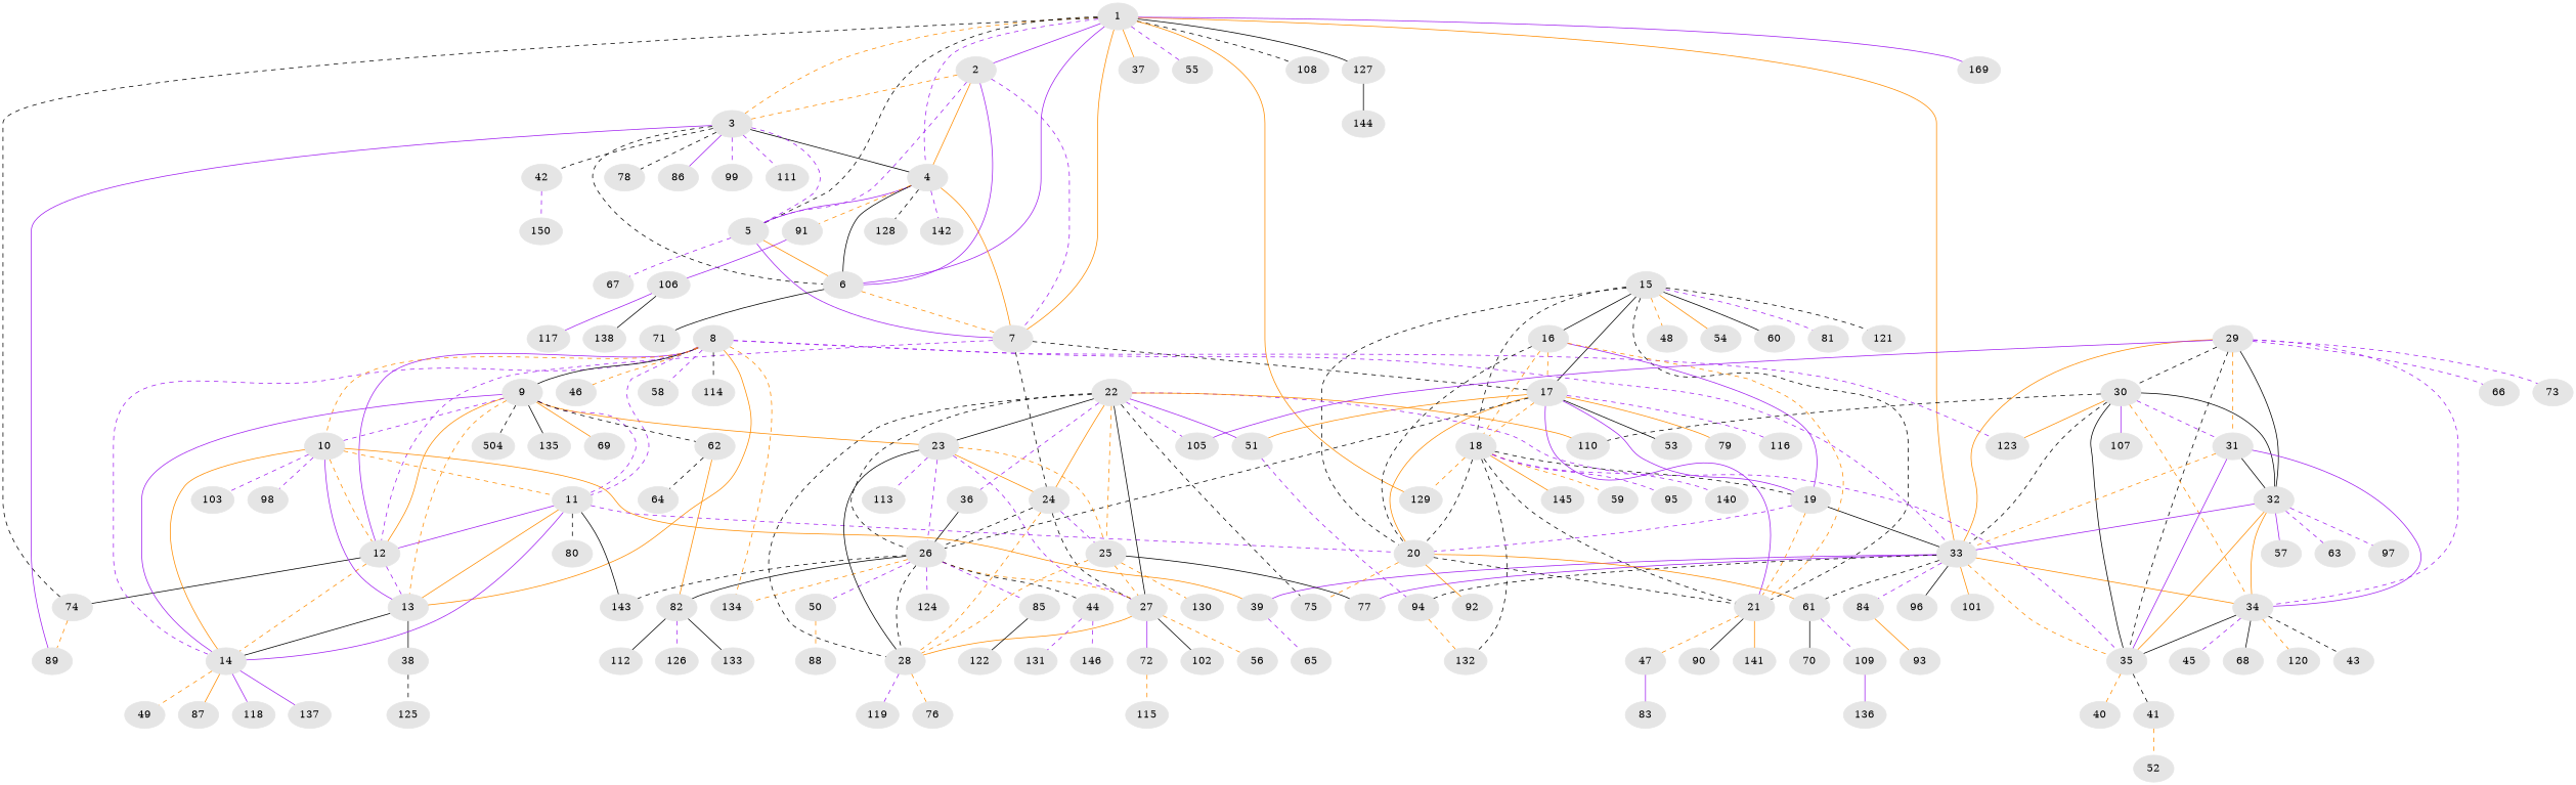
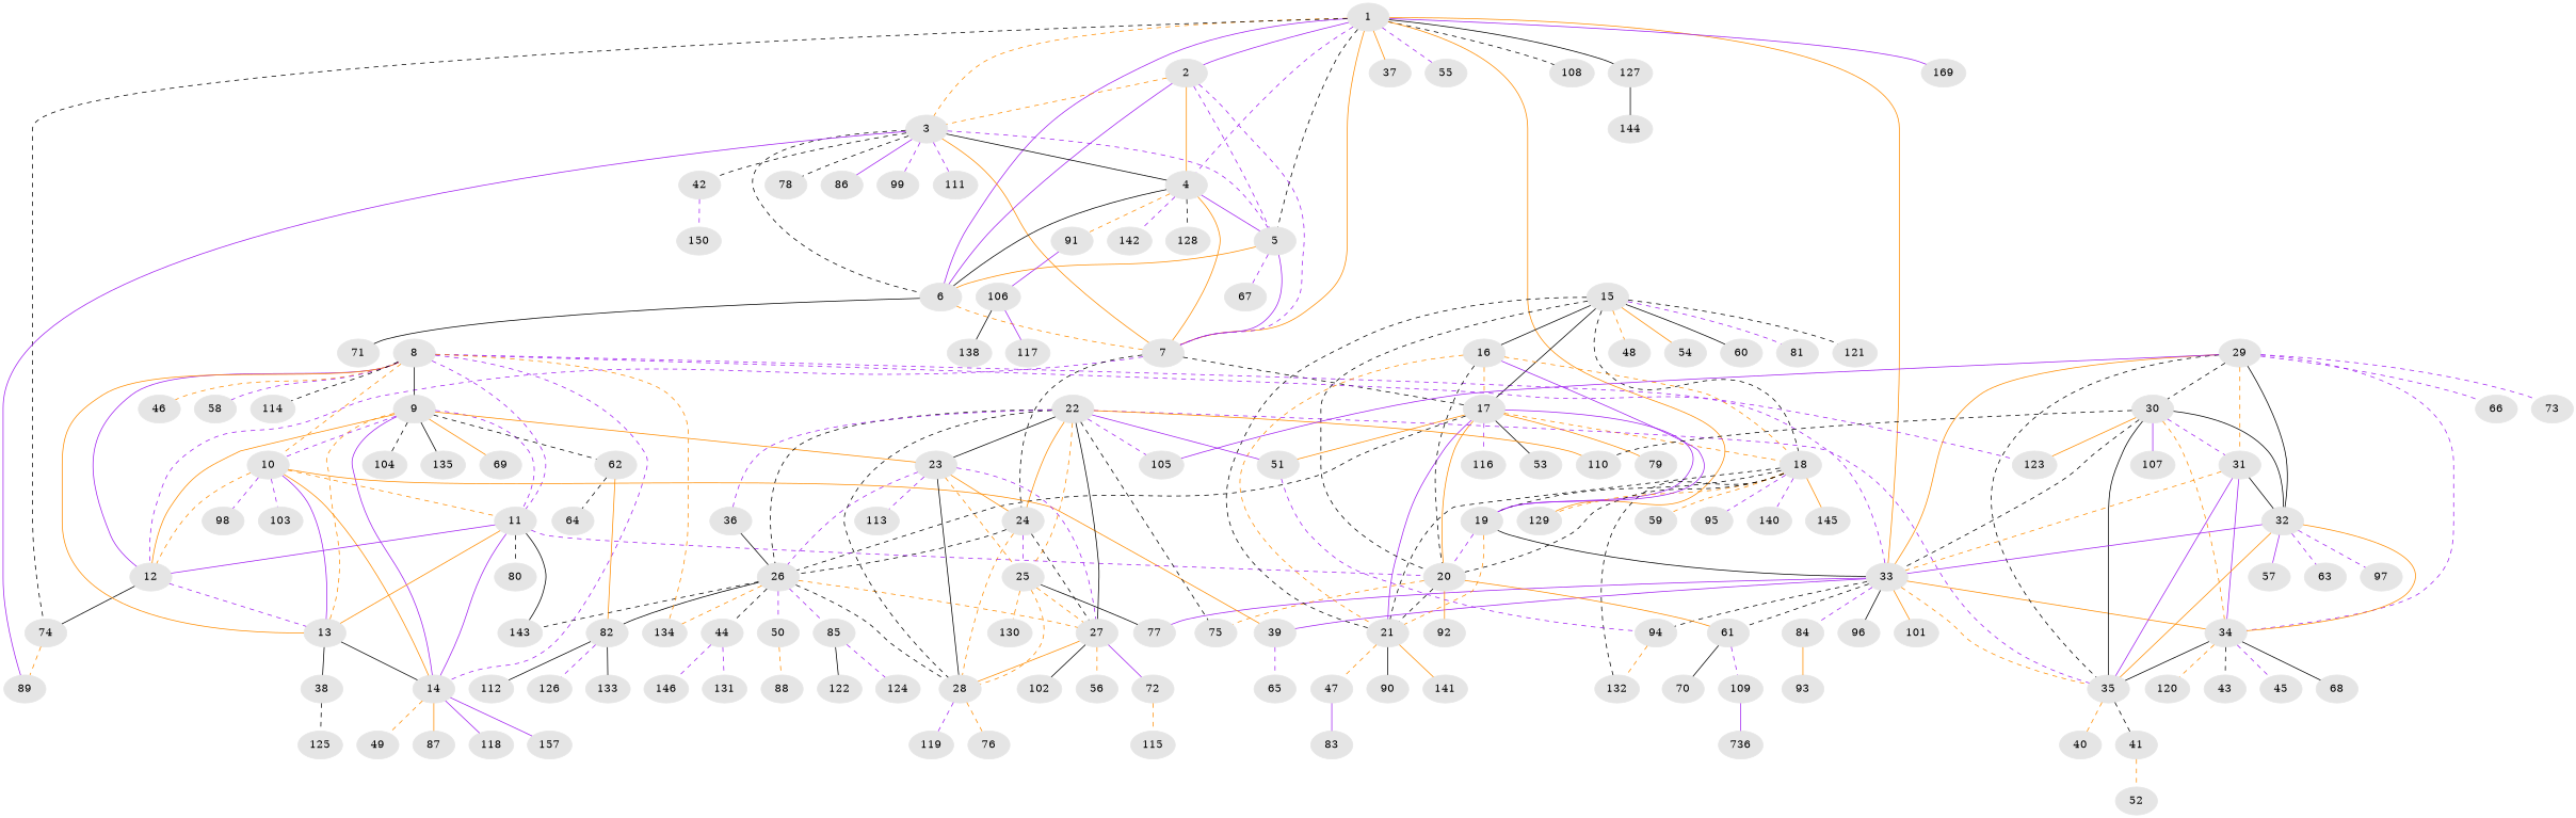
  graph {
    node [color=gray90 style=filled]
    edge [color=purple style=dashed]
    1
    2
    3
    4
    5
    6
    7
    33
    37
    55
    74
    108
    127
    129
    n15 [label=169]
    42
    78
    86
    89
    99
    111
    91
    128
    142
    67
    71
    12
    17
    24
    39
    61
    35
    77
    34
    84
    94
    96
    101
    144
    n40 [label=150]
    106
    13
    14
    20
    18
    19
    21
    26
    51
    53
    79
    116
    25
    27
    28
    8
    9
    10
    11
    46
    58
    114
    123
    134
    23
    62
    69
-   104 [label=504]
+   104
    135
    98
    103
    80
    143
    38
    49
    87
    118
-   137
+   137 [label=157]
    113
    82
    64
    65
    75
    92
    125
    15
    16
    48
    54
    60
    81
    121
    59
    95
    132
    140
    145
    47
    90
    141
    44
    50
    85
    124
    70
    109
    83
    22
    36
    105
    110
    130
    56
    72
    102
    76
    119
    40
    41
    131
    146
    88
    112
    126
    133
    122
    115
    29
    30
    31
    32
    66
    73
    107
    57
    63
    97
    43
    45
    68
    120
    93
    52
-   136
+   136 [label=736]
    117
    138
    1 -- 2 [style=solid]
    1 -- 3 [color=darkorange]
    1 -- 4
    1 -- 5 [color=black]
    1 -- 6 [style=solid]
    1 -- 7 [color=darkorange style=solid]
    1 -- 33 [color=darkorange style=solid]
    1 -- 37 [color=darkorange style=solid]
    1 -- 55
    1 -- 74 [color=black]
    1 -- 108 [color=black]
    1 -- 127 [color=black style=solid]
    1 -- 129 [color=darkorange style=solid]
    1 -- n15 [style=solid]
    2 -- 3 [color=darkorange]
    2 -- 4 [color=darkorange style=solid]
    2 -- 5
    2 -- 6 [style=solid]
    2 -- 7
    3 -- 4 [color=black style=solid]
    3 -- 5
    3 -- 6 [color=black]
+   3 -- 7 [color=darkorange style=solid]
    3 -- 42 [color=black]
    3 -- 78 [color=black]
    3 -- 86 [style=solid]
    3 -- 89 [style=solid]
    3 -- 99
    3 -- 111
    4 -- 5 [style=solid]
    4 -- 6 [color=black style=solid]
    4 -- 7 [color=darkorange style=solid]
    4 -- 91 [color=darkorange]
    4 -- 128 [color=black]
    4 -- 142
    5 -- 6 [color=darkorange style=solid]
    5 -- 7 [style=solid]
    5 -- 67
    6 -- 7 [color=darkorange]
    6 -- 71 [color=black style=solid]
    7 -- 12
    7 -- 17 [color=black]
    7 -- 24 [color=black]
    33 -- 39 [style=solid]
    33 -- 61 [color=black]
    33 -- 35 [color=darkorange]
    33 -- 77 [style=solid]
    33 -- 34 [color=darkorange style=solid]
    33 -- 84
    33 -- 94 [color=black]
    33 -- 96 [color=black style=solid]
    33 -- 101 [color=darkorange style=solid]
    74 -- 89 [color=darkorange]
    127 -- 144 [color=black style=solid]
    42 -- n40
    91 -- 106 [style=solid]
    12 -- 74 [color=black style=solid]
    12 -- 13
-   12 -- 14 [color=darkorange]
    17 -- 20 [color=darkorange style=solid]
    17 -- 18 [color=darkorange]
    17 -- 19 [style=solid]
    17 -- 21 [style=solid]
    17 -- 26 [color=black]
    17 -- 51 [color=darkorange style=solid]
    17 -- 53 [color=black style=solid]
    17 -- 79 [color=darkorange style=solid]
    17 -- 116
    24 -- 26 [color=black]
    24 -- 25
    24 -- 27 [color=black]
    24 -- 28 [color=darkorange]
    39 -- 65
    61 -- 70 [color=black style=solid]
    61 -- 109
    35 -- 40 [color=darkorange]
    35 -- 41 [color=black]
    34 -- 35 [color=black style=solid]
    34 -- 43 [color=black]
    34 -- 45
    34 -- 68 [color=black style=solid]
    34 -- 120 [color=darkorange]
    84 -- 93 [color=darkorange style=solid]
    94 -- 132 [color=darkorange]
    106 -- 117 [style=solid]
    106 -- 138 [color=black style=solid]
    13 -- 14 [color=black style=solid]
    13 -- 38 [color=black style=solid]
    14 -- 49 [color=darkorange]
    14 -- 87 [color=darkorange style=solid]
    14 -- 118 [style=solid]
    14 -- 137 [style=solid]
    20 -- 61 [color=darkorange style=solid]
    20 -- 21 [color=black]
    20 -- 75 [color=darkorange]
    20 -- 92 [color=darkorange style=solid]
    18 -- 129 [color=darkorange]
    18 -- 20 [color=black]
    18 -- 19 [color=black]
    18 -- 21 [color=black]
    18 -- 59 [color=darkorange]
    18 -- 95
    18 -- 132 [color=black]
    18 -- 140
    18 -- 145 [color=darkorange style=solid]
    19 -- 33 [color=black style=solid]
    19 -- 20
    19 -- 21 [color=darkorange]
    21 -- 47 [color=darkorange]
    21 -- 90 [color=black style=solid]
    21 -- 141 [color=darkorange style=solid]
    26 -- 27 [color=darkorange]
    26 -- 28 [color=black]
    26 -- 134 [color=darkorange]
    26 -- 143 [color=black]
    26 -- 82 [color=black style=solid]
    26 -- 44 [color=black]
    26 -- 50
    26 -- 85
-   26 -- 124
+   85 -- 124
    51 -- 94
    25 -- 77 [color=black style=solid]
    25 -- 27 [color=darkorange]
    25 -- 28 [color=darkorange]
    25 -- 130 [color=darkorange]
    27 -- 28 [color=darkorange style=solid]
    27 -- 56 [color=darkorange]
    27 -- 72 [style=solid]
    27 -- 102 [color=black style=solid]
    28 -- 76 [color=darkorange]
    28 -- 119
    8 -- 33
    8 -- 12 [style=solid]
    8 -- 13 [color=darkorange style=solid]
    8 -- 14
    8 -- 9 [color=black style=solid]
    8 -- 10 [color=darkorange]
    8 -- 11
    8 -- 46 [color=darkorange]
    8 -- 58
    8 -- 114 [color=black]
    8 -- 123
    8 -- 134 [color=darkorange]
    9 -- 12 [color=darkorange style=solid]
    9 -- 13 [color=darkorange]
    9 -- 14 [style=solid]
    9 -- 10
    9 -- 11
    9 -- 23 [color=darkorange style=solid]
    9 -- 62 [color=black]
    9 -- 69 [color=darkorange style=solid]
    9 -- 104 [color=black]
    9 -- 135 [color=black style=solid]
    10 -- 12 [color=darkorange]
    10 -- 39 [color=darkorange style=solid]
    10 -- 13 [style=solid]
    10 -- 14 [color=darkorange style=solid]
    10 -- 11 [color=darkorange]
    10 -- 98
    10 -- 103
    11 -- 12 [style=solid]
    11 -- 13 [color=darkorange style=solid]
    11 -- 14 [style=solid]
    11 -- 20
    11 -- 80 [color=black]
    11 -- 143 [color=black style=solid]
    23 -- 24 [color=darkorange style=solid]
    23 -- 26
    23 -- 25 [color=darkorange]
    23 -- 27
    23 -- 28 [color=black style=solid]
    23 -- 113
    62 -- 82 [color=darkorange style=solid]
    62 -- 64 [color=black]
    38 -- 125 [color=black]
    82 -- 112 [color=black style=solid]
    82 -- 126
    82 -- 133 [color=black style=solid]
    15 -- 17 [color=black style=solid]
    15 -- 20 [color=black]
    15 -- 18 [color=black]
    15 -- 21 [color=black]
    15 -- 16 [color=black style=solid]
    15 -- 48 [color=darkorange]
    15 -- 54 [color=darkorange style=solid]
    15 -- 60 [color=black style=solid]
    15 -- 81
    15 -- 121 [color=black]
    16 -- 17 [color=darkorange]
    16 -- 20 [color=black]
    16 -- 18 [color=darkorange]
    16 -- 19 [style=solid]
    16 -- 21 [color=darkorange]
    47 -- 83 [style=solid]
    44 -- 131
    44 -- 146
    50 -- 88 [color=darkorange]
    85 -- 122 [color=black style=solid]
    109 -- 136 [style=solid]
    22 -- 24 [color=darkorange style=solid]
    22 -- 35
    22 -- 26 [color=black]
    22 -- 51 [style=solid]
    22 -- 25 [color=darkorange]
    22 -- 27 [color=black style=solid]
    22 -- 28 [color=black]
    22 -- 23 [color=black style=solid]
    22 -- 75 [color=black]
    22 -- 36
    22 -- 105
    22 -- 110 [color=darkorange style=solid]
    36 -- 26 [color=black style=solid]
    72 -- 115 [color=darkorange]
    41 -- 52 [color=darkorange]
    29 -- 33 [color=darkorange style=solid]
    29 -- 35 [color=black]
    29 -- 34
    29 -- 105 [style=solid]
    29 -- 30 [color=black]
    29 -- 31 [color=darkorange]
    29 -- 32 [color=black style=solid]
    29 -- 66
    29 -- 73
    30 -- 33 [color=black]
    30 -- 35 [color=black style=solid]
    30 -- 34 [color=darkorange]
    30 -- 123 [color=darkorange style=solid]
    30 -- 110 [color=black]
    30 -- 31
    30 -- 32 [color=black style=solid]
    30 -- 107 [style=solid]
    31 -- 33 [color=darkorange]
    31 -- 35 [style=solid]
    31 -- 34 [style=solid]
    31 -- 32 [color=black style=solid]
    32 -- 33 [style=solid]
    32 -- 35 [color=darkorange style=solid]
    32 -- 34 [color=darkorange style=solid]
    32 -- 57 [style=solid]
    32 -- 63
    32 -- 97
  }
